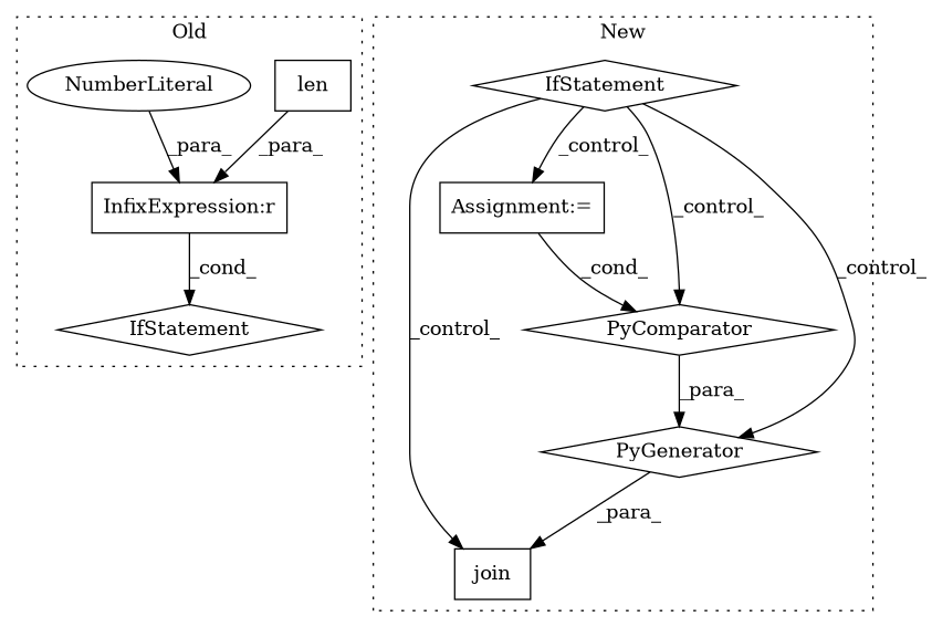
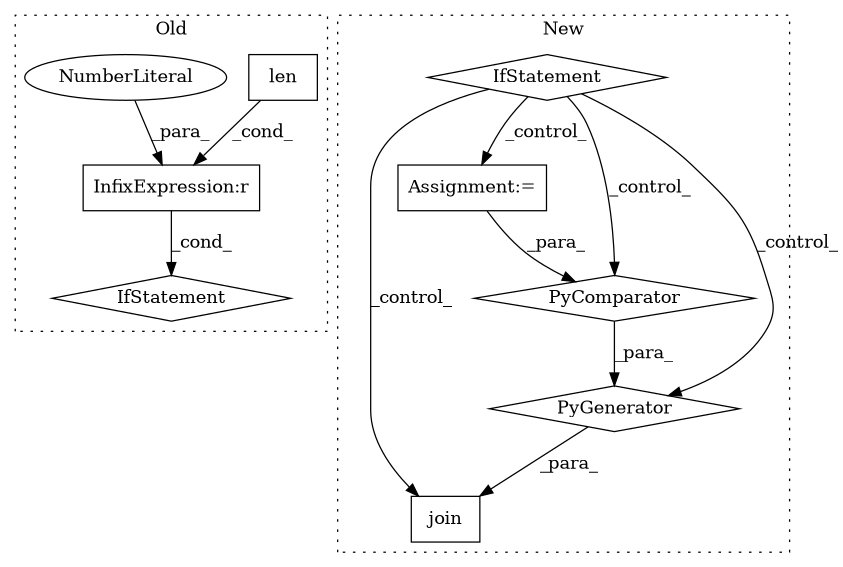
  digraph {
    node [a=32 l="4,2" s=1931 shape=box]
    n1 [l="4,1" label=len s="1668,1684"]
    n2 [a=27 l=3 label="InfixExpression:r" s=1685]
    n3 [a=25 label=IfStatement s="1664,1689" shape=diamond]
    n4 [a=34 l=1 label=NumberLiteral s=1688 shape=ellipse]
    n5 [l="16,-3" label=join s="1819,2035"]
    n6 [a=7 l=98 label="Assignment:="]
    n7 [a=113 l=98 label=PyComparator shape=diamond]
    n8 [a=107 l=200 label=PyGenerator s=1835 shape=diamond]
    n9 [a=25 label=IfStatement s="1764,1790" shape=diamond]
    subgraph cluster_1 {
      label=Old
      style=dotted
      n1
      n2
      n3
      n4
    }
    subgraph cluster_2 {
      label=New
      style=dotted
      n5
      n6
      n7
      n8
      n9
    }
-   n1 -> n2 [label=_para_]
+   n1 -> n2 [label=_cond_]
    n2 -> n3 [label=_cond_]
    n4 -> n2 [label=_para_]
-   n6 -> n7 [label=_cond_]
+   n6 -> n7 [label=_para_]
    n7 -> n8 [label=_para_]
    n8 -> n5 [label=_para_]
    n9 -> n5 [label=_control_]
    n9 -> n6 [label=_control_]
    n9 -> n7 [label=_control_]
    n9 -> n8 [label=_control_]
  }
